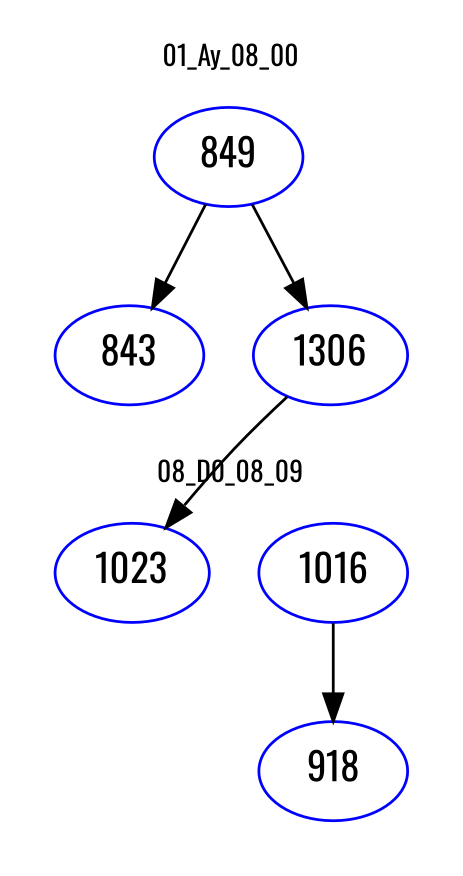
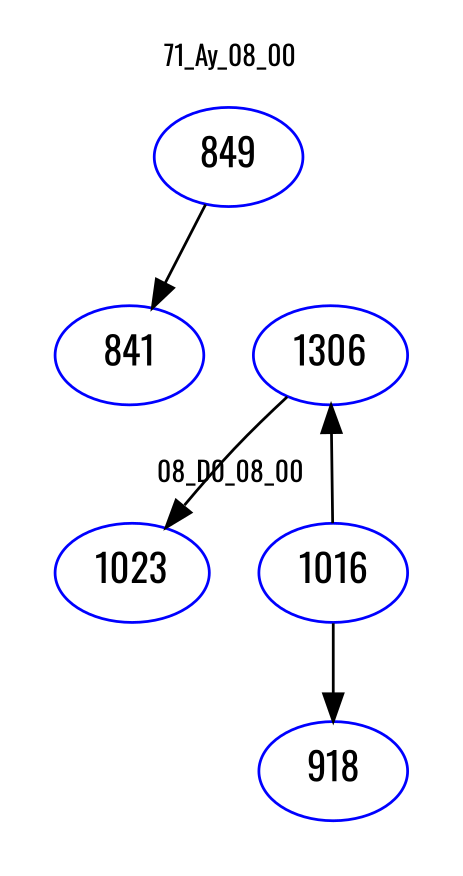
  digraph {
    fontname=Oswald
    node [color=blue fontname=Oswald]
    edge [color=black fontname=Oswald]
    n1 [label=849]
-   n2 [label=843]
+   n2 [label=841]
    n3 [label=1306]
    n4 [label=1016]
    n5 [label=918]
    n6 [label=1023]
    subgraph cluster_1 {
      color=white
      fontsize=10
-     label="01_Ay_08_00"
+     label="71_Ay_08_00"
      n1
      n2
      n3
    }
    subgraph cluster_2 {
      color=white
      fontsize=10
-     label="08_D0_08_09"
+     label="08_D0_08_00"
      n4
      n5
      n6
    }
    n1 -> n2
-   n1 -> n3
+   n4 -> n3
    n3 -> n6
    n4 -> n5
  }
